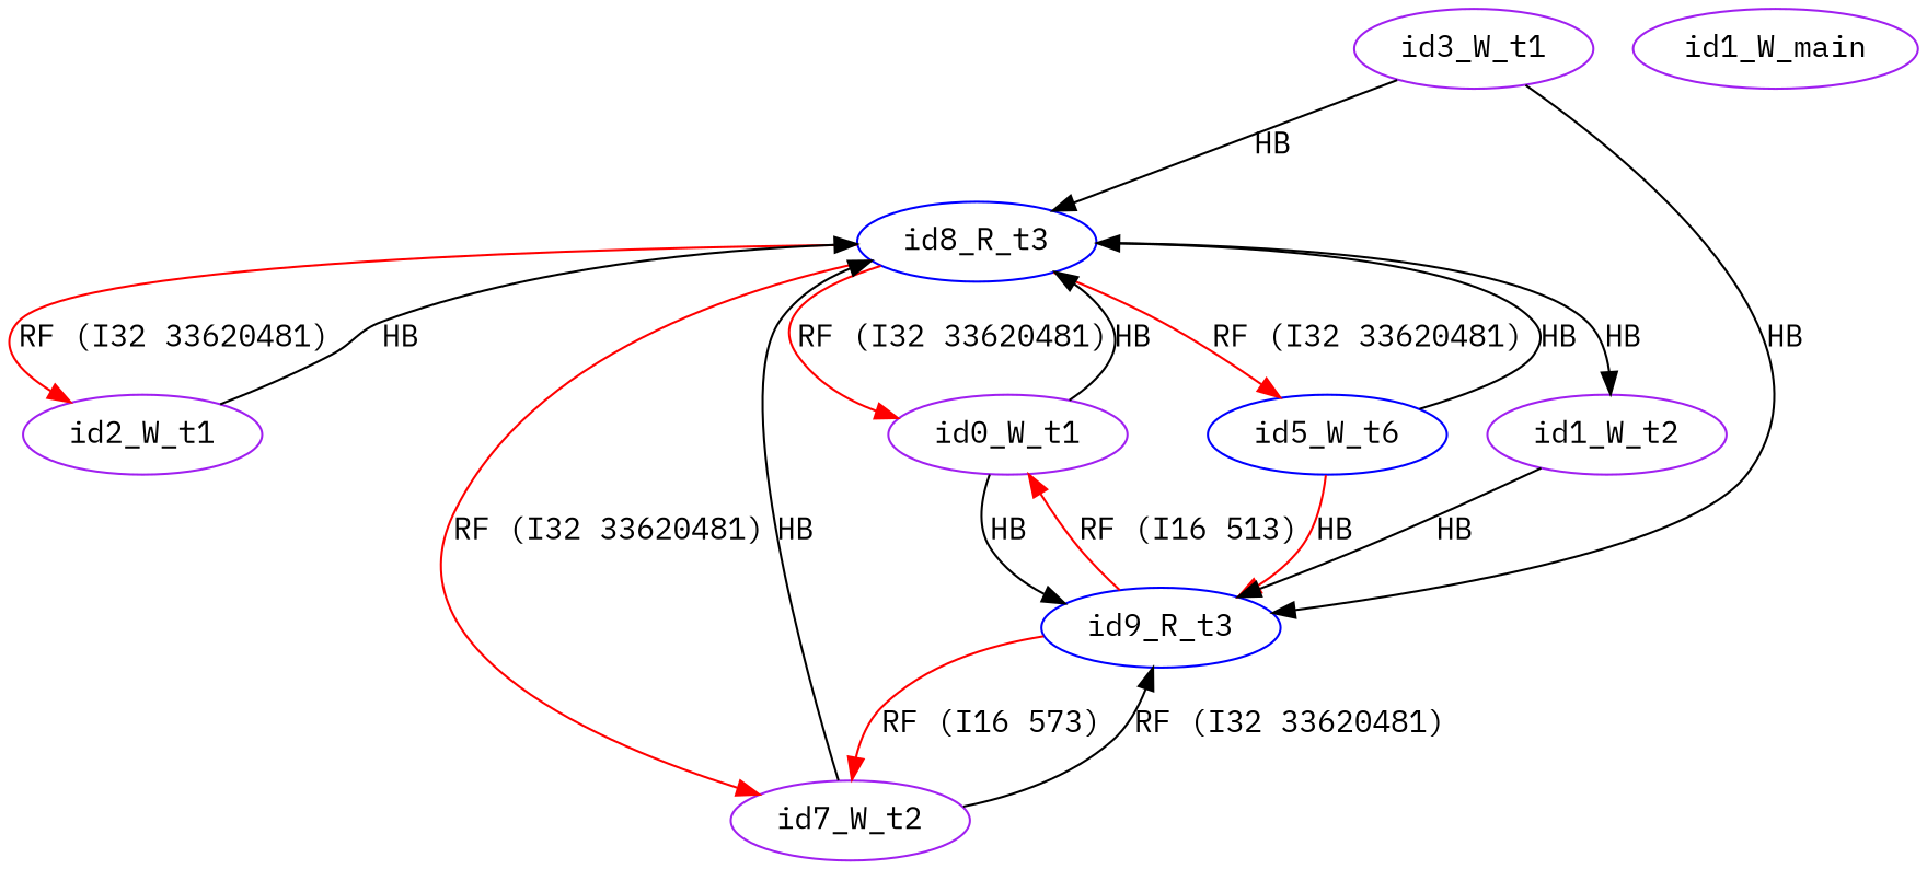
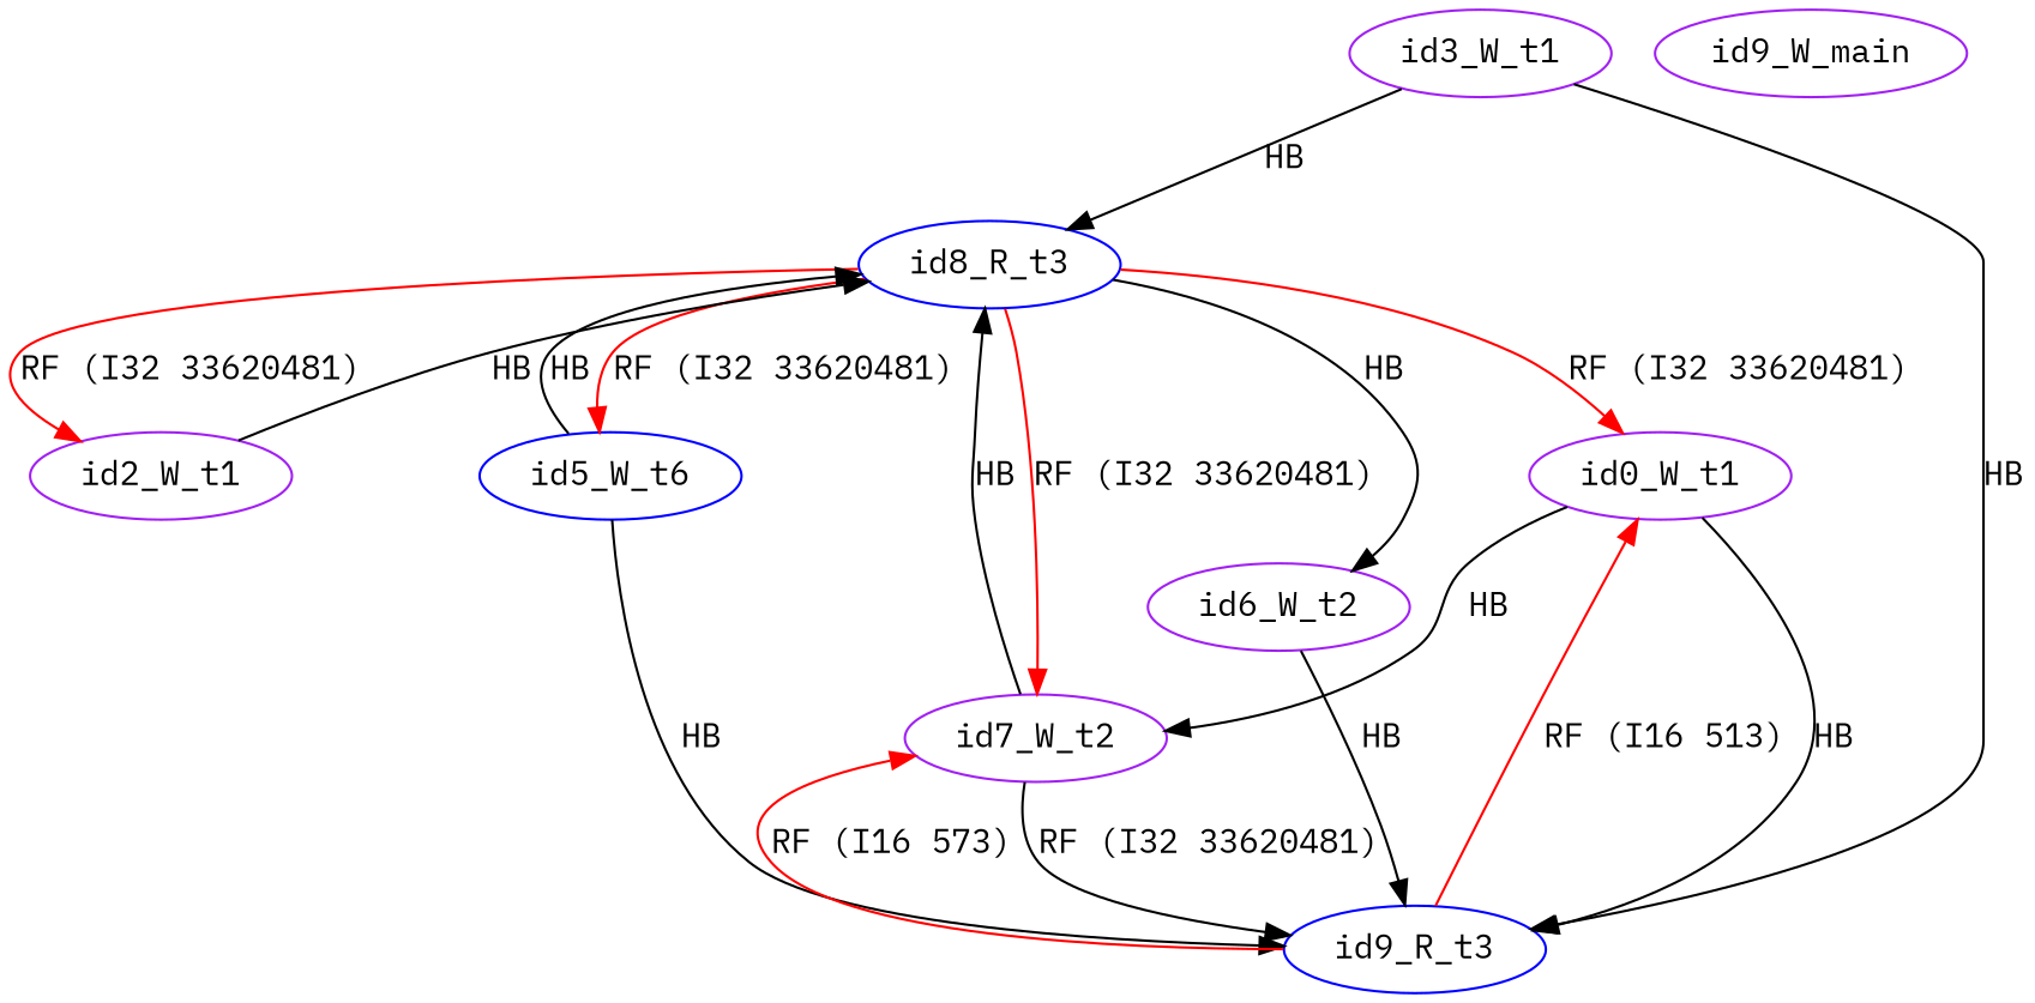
  digraph {
    fontname="IBM Plex Mono"
    rankdir=TB
    splines=true
    node [color=purple fontname="IBM Plex Mono"]
    edge [color=black fontname="IBM Plex Mono"]
    id8_R_t3 [color=blue]
    id2_W_t1
    n3 [label=id0_W_t1]
    n4 [color=blue label=id5_W_t6]
    id7_W_t2
-   id6_W_t2 [label=id1_W_t2]
+   id6_W_t2
    id9_R_t3 [color=blue]
    id3_W_t1
-   id1_W_main
+   id1_W_main [label=id9_W_main]
    id8_R_t3 -> id2_W_t1 [color=red label="RF (I32 33620481)"]
    id8_R_t3 -> n3 [color=red label="RF (I32 33620481)"]
    id8_R_t3 -> n4 [color=red label="RF (I32 33620481)"]
    id8_R_t3 -> id7_W_t2 [color=red label="RF (I32 33620481)"]
    id8_R_t3 -> id6_W_t2 [label=HB]
    id2_W_t1 -> id8_R_t3 [label=HB]
-   n3 -> id8_R_t3 [label=HB]
+   n3 -> id7_W_t2 [label=HB]
    n3 -> id9_R_t3 [label=HB]
    n4 -> id8_R_t3 [label=HB]
-   n4 -> id9_R_t3 [color=red label=HB]
+   n4 -> id9_R_t3 [label=HB]
    id7_W_t2 -> id8_R_t3 [label=HB]
    id7_W_t2 -> id9_R_t3 [label="RF (I32 33620481)"]
    id6_W_t2 -> id9_R_t3 [label=HB]
    id9_R_t3 -> n3 [color=red label="RF (I16 513)"]
    id9_R_t3 -> id7_W_t2 [color=red label="RF (I16 573)"]
    id3_W_t1 -> id8_R_t3 [label=HB]
    id3_W_t1 -> id9_R_t3 [label=HB]
  }
